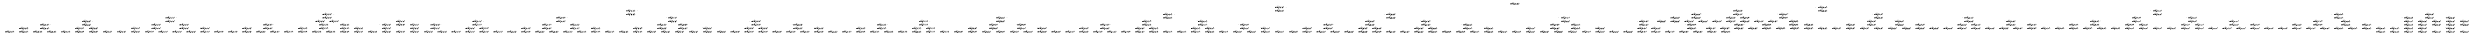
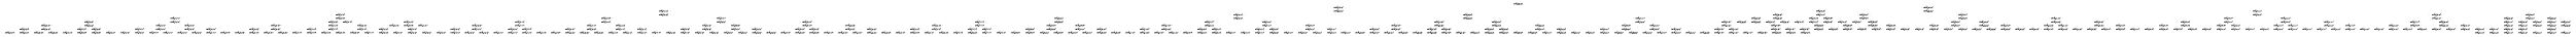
  digraph {
    n1 [label="Node{data=[5983, 5983]}"]
    n2 [label="Node{data=[4698, 4698]}"]
    n3 [label="Node{data=[8089, 8089]}"]
    n4 [label="Node{data=[4066, 4066]}"]
    n5 [label="Node{data=[5206, 5206]}"]
    n6 [label="Node{data=[6536, 6536]}"]
    n7 [label="Node{data=[8121, 8121]}"]
    n8 [label="Node{data=[4034, 4034]}"]
    n9 [label="Node{data=[4555, 4555]}"]
    n10 [label="Node{data=[5103, 5103]}"]
    n11 [label="Node{data=[5303, 5303]}"]
    n12 [label="Node{data=[4018, 4018]}"]
    n13 [label="Node{data=[4050, 4050]}"]
    n14 [label="Node{data=[4159, 4159]}"]
    n15 [label="Node{data=[4571, 4571]}"]
    n16 [label="Node{data=[3438, 3438]}"]
    n17 [label="Node{data=[4026, 4026]}"]
    n18 [label="Node{data=[4042, 4042]}"]
    n19 [label="Node{data=[4058, 4058]}"]
    n20 [label="Node{data=[2961, 2961]}"]
    n21 [label="Node{data=[3688, 3688]}"]
    n22 [label="Node{data=[4022, 4022]}"]
    n23 [label="Node{data=[4030, 4030]}"]
    n24 [label="Node{data=[1630, 1630]}"]
    n25 [label="Node{data=[3425, 3425]}"]
    n26 [label="Node{data=[3465, 3465]}"]
    n27 [label="Node{data=[3791, 3791]}"]
    n28 [label="Node{data=[1455, 1455]}"]
    n29 [label="Node{data=[2936, 2936]}"]
    n30 [label="Node{data=[3400, 3400]}"]
    n31 [label="Node{data=[3437, 3437]}"]
    n32 [label="Node{data=[3439, 3439]}"]
    n33 [label="Node{data=[3484, 3484]}"]
    n34 [label="Node{data=[3775, 3775]}"]
    n35 [label="Node{data=[3989, 3989]}"]
    n36 [label="Node{data=[4020, 4020]}"]
    n37 [label="Node{data=[4024, 4024]}"]
    n38 [label="Node{data=[4028, 4028]}"]
    n39 [label="Node{data=[4032, 4032]}"]
    n40 [label="Node{data=[4019, 4019]}"]
    n41 [label="Node{data=[4021, 4021]}"]
    n42 [label="Node{data=[4023, 4023]}"]
    n43 [label="Node{data=[4025, 4025]}"]
    n44 [label="Node{data=[4027, 4027]}"]
    n45 [label="Node{data=[4029, 4029]}"]
    n46 [label="Node{data=[4031, 4031]}"]
    n47 [label="Node{data=[4033, 4033]}"]
    n48 [label="Node{data=[4038, 4038]}"]
    n49 [label="Node{data=[4046, 4046]}"]
    n50 [label="Node{data=[4054, 4054]}"]
    n51 [label="Node{data=[4062, 4062]}"]
    n52 [label="Node{data=[4036, 4036]}"]
    n53 [label="Node{data=[4040, 4040]}"]
    n54 [label="Node{data=[4044, 4044]}"]
    n55 [label="Node{data=[4048, 4048]}"]
    n56 [label="Node{data=[4035, 4035]}"]
    n57 [label="Node{data=[4037, 4037]}"]
    n58 [label="Node{data=[4039, 4039]}"]
+   n59 [label="Node{data=[4041, 4041]}"]
    n60 [label="Node{data=[4043, 4043]}"]
    n61 [label="Node{data=[4045, 4045]}"]
    n62 [label="Node{data=[4047, 4047]}"]
    n63 [label="Node{data=[4049, 4049]}"]
    n64 [label="Node{data=[4052, 4052]}"]
    n65 [label="Node{data=[4056, 4056]}"]
    n66 [label="Node{data=[4064, 4064]}"]
    n67 [label="Node{data=[4051, 4051]}"]
    n68 [label="Node{data=[4053, 4053]}"]
    n69 [label="Node{data=[4055, 4055]}"]
    n70 [label="Node{data=[4057, 4057]}"]
    n71 [label="Node{data=[4060, 4060]}"]
    n72 [label="Node{data=[4059, 4059]}"]
    n73 [label="Node{data=[4061, 4061]}"]
+   n74 [label="Node{data=[4063, 4063]}"]
    n75 [label="Node{data=[4065, 4065]}"]
    n76 [label="Node{data=[4151, 4151]}"]
    n77 [label="Node{data=[4208, 4208]}"]
    n78 [label="Node{data=[4563, 4563]}"]
    n79 [label="Node{data=[4690, 4690]}"]
    n80 [label="Node{data=[4147, 4147]}"]
    n81 [label="Node{data=[4155, 4155]}"]
    n82 [label="Node{data=[4163, 4163]}"]
    n83 [label="Node{data=[4277, 4277]}"]
    n84 [label="Node{data=[4068, 4068]}"]
    n85 [label="Node{data=[4149, 4149]}"]
    n86 [label="Node{data=[4153, 4153]}"]
    n87 [label="Node{data=[4157, 4157]}"]
    n88 [label="Node{data=[4067, 4067]}"]
    n89 [label="Node{data=[4120, 4120]}"]
    n90 [label="Node{data=[4148, 4148]}"]
    n91 [label="Node{data=[4150, 4150]}"]
    n92 [label="Node{data=[4152, 4152]}"]
    n93 [label="Node{data=[4154, 4154]}"]
    n94 [label="Node{data=[4156, 4156]}"]
    n95 [label="Node{data=[4158, 4158]}"]
    n96 [label="Node{data=[4161, 4161]}"]
    n97 [label="Node{data=[4166, 4166]}"]
    n98 [label="Node{data=[4237, 4237]}"]
    n99 [label="Node{data=[4380, 4380]}"]
    n100 [label="Node{data=[4160, 4160]}"]
    n101 [label="Node{data=[4162, 4162]}"]
    n102 [label="Node{data=[4164, 4164]}"]
    n103 [label="Node{data=[4197, 4197]}"]
    n104 [label="Node{data=[4229, 4229]}"]
    n105 [label="Node{data=[4263, 4263]}"]
    n106 [label="Node{data=[4352, 4352]}"]
    n107 [label="Node{data=[4526, 4526]}"]
    n108 [label="Node{data=[4559, 4559]}"]
    n109 [label="Node{data=[4567, 4567]}"]
    n110 [label="Node{data=[4655, 4655]}"]
    n111 [label="Node{data=[4694, 4694]}"]
    n112 [label="Node{data=[4557, 4557]}"]
    n113 [label="Node{data=[4561, 4561]}"]
    n114 [label="Node{data=[4565, 4565]}"]
    n115 [label="Node{data=[4569, 4569]}"]
    n116 [label="Node{data=[4556, 4556]}"]
    n117 [label="Node{data=[4558, 4558]}"]
    n118 [label="Node{data=[4560, 4560]}"]
    n119 [label="Node{data=[4562, 4562]}"]
    n120 [label="Node{data=[4564, 4564]}"]
    n121 [label="Node{data=[4566, 4566]}"]
    n122 [label="Node{data=[4568, 4568]}"]
    n123 [label="Node{data=[4570, 4570]}"]
    n124 [label="Node{data=[4573, 4573]}"]
    n125 [label="Node{data=[4688, 4688]}"]
    n126 [label="Node{data=[4692, 4692]}"]
    n127 [label="Node{data=[4696, 4696]}"]
    n128 [label="Node{data=[4572, 4572]}"]
    n129 [label="Node{data=[4600, 4600]}"]
    n130 [label="Node{data=[4668, 4668]}"]
    n131 [label="Node{data=[4689, 4689]}"]
    n132 [label="Node{data=[4691, 4691]}"]
    n133 [label="Node{data=[4693, 4693]}"]
    n134 [label="Node{data=[4695, 4695]}"]
    n135 [label="Node{data=[4697, 4697]}"]
    n136 [label="Node{data=[5086, 5086]}"]
    n137 [label="Node{data=[5152, 5152]}"]
    n138 [label="Node{data=[5256, 5256]}"]
    n139 [label="Node{data=[5771, 5771]}"]
    n140 [label="Node{data=[4740, 4740]}"]
    n141 [label="Node{data=[5095, 5095]}"]
    n142 [label="Node{data=[5144, 5144]}"]
    n143 [label="Node{data=[5175, 5175]}"]
    n144 [label="Node{data=[4736, 4736]}"]
    n145 [label="Node{data=[4744, 4744]}"]
    n146 [label="Node{data=[5091, 5091]}"]
    n147 [label="Node{data=[5099, 5099]}"]
    n148 [label="Node{data=[4734, 4734]}"]
    n149 [label="Node{data=[4738, 4738]}"]
    n150 [label="Node{data=[4742, 4742]}"]
    n151 [label="Node{data=[4746, 4746]}"]
    n152 [label="Node{data=[4731, 4731]}"]
    n153 [label="Node{data=[4735, 4735]}"]
    n154 [label="Node{data=[4737, 4737]}"]
    n155 [label="Node{data=[4739, 4739]}"]
    n156 [label="Node{data=[4741, 4741]}"]
    n157 [label="Node{data=[4743, 4743]}"]
    n158 [label="Node{data=[4745, 4745]}"]
    n159 [label="Node{data=[5033, 5033]}"]
    n160 [label="Node{data=[5089, 5089]}"]
    n161 [label="Node{data=[5093, 5093]}"]
    n162 [label="Node{data=[5097, 5097]}"]
    n163 [label="Node{data=[5101, 5101]}"]
    n164 [label="Node{data=[5088, 5088]}"]
    n165 [label="Node{data=[5090, 5090]}"]
    n166 [label="Node{data=[5092, 5092]}"]
    n167 [label="Node{data=[5094, 5094]}"]
    n168 [label="Node{data=[5096, 5096]}"]
    n169 [label="Node{data=[5098, 5098]}"]
    n170 [label="Node{data=[5100, 5100]}"]
    n171 [label="Node{data=[5102, 5102]}"]
    n172 [label="Node{data=[5140, 5140]}"]
    n173 [label="Node{data=[5148, 5148]}"]
    n174 [label="Node{data=[5171, 5171]}"]
    n175 [label="Node{data=[5179, 5179]}"]
    n176 [label="Node{data=[5105, 5105]}"]
    n177 [label="Node{data=[5142, 5142]}"]
    n178 [label="Node{data=[5146, 5146]}"]
    n179 [label="Node{data=[5150, 5150]}"]
    n180 [label="Node{data=[5104, 5104]}"]
    n181 [label="Node{data=[5118, 5118]}"]
    n182 [label="Node{data=[5141, 5141]}"]
    n183 [label="Node{data=[5143, 5143]}"]
    n184 [label="Node{data=[5145, 5145]}"]
    n185 [label="Node{data=[5147, 5147]}"]
    n186 [label="Node{data=[5149, 5149]}"]
    n187 [label="Node{data=[5151, 5151]}"]
    n188 [label="Node{data=[5169, 5169]}"]
    n189 [label="Node{data=[5173, 5173]}"]
    n190 [label="Node{data=[5177, 5177]}"]
    n191 [label="Node{data=[5181, 5181]}"]
    n192 [label="Node{data=[5153, 5153]}"]
    n193 [label="Node{data=[5170, 5170]}"]
    n194 [label="Node{data=[5172, 5172]}"]
    n195 [label="Node{data=[5174, 5174]}"]
    n196 [label="Node{data=[5176, 5176]}"]
    n197 [label="Node{data=[5178, 5178]}"]
    n198 [label="Node{data=[5180, 5180]}"]
    n199 [label="Node{data=[5182, 5182]}"]
    n200 [label="Node{data=[5248, 5248]}"]
    n201 [label="Node{data=[5264, 5264]}"]
    n202 [label="Node{data=[5763, 5763]}"]
    n203 [label="Node{data=[5970, 5970]}"]
    n204 [label="Node{data=[5244, 5244]}"]
    n205 [label="Node{data=[5252, 5252]}"]
    n206 [label="Node{data=[5260, 5260]}"]
    n207 [label="Node{data=[5268, 5268]}"]
    n208 [label="Node{data=[5242, 5242]}"]
    n209 [label="Node{data=[5246, 5246]}"]
    n210 [label="Node{data=[5250, 5250]}"]
    n211 [label="Node{data=[5254, 5254]}"]
    n212 [label="Node{data=[5212, 5212]}"]
    n213 [label="Node{data=[5243, 5243]}"]
    n214 [label="Node{data=[5245, 5245]}"]
    n215 [label="Node{data=[5247, 5247]}"]
    n216 [label="Node{data=[5249, 5249]}"]
    n217 [label="Node{data=[5251, 5251]}"]
    n218 [label="Node{data=[5253, 5253]}"]
    n219 [label="Node{data=[5255, 5255]}"]
    n220 [label="Node{data=[5258, 5258]}"]
    n221 [label="Node{data=[5262, 5262]}"]
    n222 [label="Node{data=[5266, 5266]}"]
    n223 [label="Node{data=[5270, 5270]}"]
    n224 [label="Node{data=[5257, 5257]}"]
    n225 [label="Node{data=[5259, 5259]}"]
    n226 [label="Node{data=[5261, 5261]}"]
    n227 [label="Node{data=[5263, 5263]}"]
    n228 [label="Node{data=[5265, 5265]}"]
    n229 [label="Node{data=[5267, 5267]}"]
    n230 [label="Node{data=[5269, 5269]}"]
    n231 [label="Node{data=[5271, 5271]}"]
    n232 [label="Node{data=[5759, 5759]}"]
    n233 [label="Node{data=[5767, 5767]}"]
    n234 [label="Node{data=[5872, 5872]}"]
    n235 [label="Node{data=[5979, 5979]}"]
    n236 [label="Node{data=[5526, 5526]}"]
    n237 [label="Node{data=[5761, 5761]}"]
    n238 [label="Node{data=[5765, 5765]}"]
    n239 [label="Node{data=[5769, 5769]}"]
    n240 [label="Node{data=[5522, 5522]}"]
    n241 [label="Node{data=[5553, 5553]}"]
    n242 [label="Node{data=[5760, 5760]}"]
    n243 [label="Node{data=[5762, 5762]}"]
    n244 [label="Node{data=[5764, 5764]}"]
    n245 [label="Node{data=[5766, 5766]}"]
    n246 [label="Node{data=[5768, 5768]}"]
    n247 [label="Node{data=[5770, 5770]}"]
    n248 [label="Node{data=[5773, 5773]}"]
    n249 [label="Node{data=[5910, 5910]}"]
    n250 [label="Node{data=[5977, 5977]}"]
    n251 [label="Node{data=[5981, 5981]}"]
    n252 [label="Node{data=[5772, 5772]}"]
    n253 [label="Node{data=[5774, 5774]}"]
    n254 [label="Node{data=[5885, 5885]}"]
    n255 [label="Node{data=[5917, 5917]}"]
    n256 [label="Node{data=[5976, 5976]}"]
    n257 [label="Node{data=[5978, 5978]}"]
    n258 [label="Node{data=[5980, 5980]}"]
    n259 [label="Node{data=[5982, 5982]}"]
    n260 [label="Node{data=[6397, 6397]}"]
    n261 [label="Node{data=[6904, 6904]}"]
    n262 [label="Node{data=[8105, 8105]}"]
    n263 [label="Node{data=[8809, 8809]}"]
    n264 [label="Node{data=[5991, 5991]}"]
    n265 [label="Node{data=[6896, 6896]}"]
    n266 [label="Node{data=[8081, 8081]}"]
    n267 [label="Node{data=[5987, 5987]}"]
    n268 [label="Node{data=[5995, 5995]}"]
    n269 [label="Node{data=[6405, 6405]}"]
    n270 [label="Node{data=[6401, 6401]}"]
    n271 [label="Node{data=[6532, 6532]}"]
    n272 [label="Node{data=[5985, 5985]}"]
    n273 [label="Node{data=[5989, 5989]}"]
    n274 [label="Node{data=[5993, 5993]}"]
    n275 [label="Node{data=[6395, 6395]}"]
    n276 [label="Node{data=[5984, 5984]}"]
    n277 [label="Node{data=[5986, 5986]}"]
    n278 [label="Node{data=[5988, 5988]}"]
    n279 [label="Node{data=[5990, 5990]}"]
    n280 [label="Node{data=[5992, 5992]}"]
    n281 [label="Node{data=[5994, 5994]}"]
    n282 [label="Node{data=[6394, 6394]}"]
    n283 [label="Node{data=[6396, 6396]}"]
    n284 [label="Node{data=[6399, 6399]}"]
    n285 [label="Node{data=[6403, 6403]}"]
    n286 [label="Node{data=[6530, 6530]}"]
    n287 [label="Node{data=[6534, 6534]}"]
    n288 [label="Node{data=[6398, 6398]}"]
    n289 [label="Node{data=[6400, 6400]}"]
    n290 [label="Node{data=[6402, 6402]}"]
    n291 [label="Node{data=[6404, 6404]}"]
    n292 [label="Node{data=[6406, 6406]}"]
    n293 [label="Node{data=[6531, 6531]}"]
    n294 [label="Node{data=[6533, 6533]}"]
    n295 [label="Node{data=[6535, 6535]}"]
    n296 [label="Node{data=[6892, 6892]}"]
    n297 [label="Node{data=[6900, 6900]}"]
    n298 [label="Node{data=[6908, 6908]}"]
    n299 [label="Node{data=[8085, 8085]}"]
    n300 [label="Node{data=[6538, 6538]}"]
    n301 [label="Node{data=[6894, 6894]}"]
    n302 [label="Node{data=[6898, 6898]}"]
    n303 [label="Node{data=[6902, 6902]}"]
    n304 [label="Node{data=[6537, 6537]}"]
    n305 [label="Node{data=[6553, 6553]}"]
    n306 [label="Node{data=[6893, 6893]}"]
    n307 [label="Node{data=[6895, 6895]}"]
    n308 [label="Node{data=[6897, 6897]}"]
    n309 [label="Node{data=[6899, 6899]}"]
    n310 [label="Node{data=[6901, 6901]}"]
    n311 [label="Node{data=[6903, 6903]}"]
    n312 [label="Node{data=[6906, 6906]}"]
    n313 [label="Node{data=[6910, 6910]}"]
    n314 [label="Node{data=[8083, 8083]}"]
    n315 [label="Node{data=[8087, 8087]}"]
    n316 [label="Node{data=[6905, 6905]}"]
    n317 [label="Node{data=[6907, 6907]}"]
    n318 [label="Node{data=[6909, 6909]}"]
    n319 [label="Node{data=[8014, 8014]}"]
    n320 [label="Node{data=[8082, 8082]}"]
    n321 [label="Node{data=[8084, 8084]}"]
    n322 [label="Node{data=[8086, 8086]}"]
    n323 [label="Node{data=[8088, 8088]}"]
    n324 [label="Node{data=[8097, 8097]}"]
    n325 [label="Node{data=[8113, 8113]}"]
    n326 [label="Node{data=[8801, 8801]}"]
    n327 [label="Node{data=[8825, 8825]}"]
    n328 [label="Node{data=[8093, 8093]}"]
    n329 [label="Node{data=[8101, 8101]}"]
    n330 [label="Node{data=[8109, 8109]}"]
    n331 [label="Node{data=[8117, 8117]}"]
    n332 [label="Node{data=[8091, 8091]}"]
    n333 [label="Node{data=[8095, 8095]}"]
    n334 [label="Node{data=[8099, 8099]}"]
    n335 [label="Node{data=[8103, 8103]}"]
    n336 [label="Node{data=[8090, 8090]}"]
    n337 [label="Node{data=[8092, 8092]}"]
    n338 [label="Node{data=[8094, 8094]}"]
    n339 [label="Node{data=[8096, 8096]}"]
    n340 [label="Node{data=[8098, 8098]}"]
    n341 [label="Node{data=[8100, 8100]}"]
    n342 [label="Node{data=[8102, 8102]}"]
    n343 [label="Node{data=[8104, 8104]}"]
    n344 [label="Node{data=[8107, 8107]}"]
    n345 [label="Node{data=[8111, 8111]}"]
    n346 [label="Node{data=[8115, 8115]}"]
    n347 [label="Node{data=[8119, 8119]}"]
    n348 [label="Node{data=[8106, 8106]}"]
    n349 [label="Node{data=[8108, 8108]}"]
    n350 [label="Node{data=[8110, 8110]}"]
    n351 [label="Node{data=[8112, 8112]}"]
    n352 [label="Node{data=[8114, 8114]}"]
    n353 [label="Node{data=[8116, 8116]}"]
    n354 [label="Node{data=[8118, 8118]}"]
    n355 [label="Node{data=[8120, 8120]}"]
    n356 [label="Node{data=[8744, 8744]}"]
    n357 [label="Node{data=[8805, 8805]}"]
    n358 [label="Node{data=[8817, 8817]}"]
    n359 [label="Node{data=[8123, 8123]}"]
    n360 [label="Node{data=[8799, 8799]}"]
    n361 [label="Node{data=[8803, 8803]}"]
    n362 [label="Node{data=[8807, 8807]}"]
    n363 [label="Node{data=[8122, 8122]}"]
    n364 [label="Node{data=[8700, 8700]}"]
    n365 [label="Node{data=[8770, 8770]}"]
    n366 [label="Node{data=[8800, 8800]}"]
    n367 [label="Node{data=[8802, 8802]}"]
    n368 [label="Node{data=[8804, 8804]}"]
    n369 [label="Node{data=[8806, 8806]}"]
    n370 [label="Node{data=[8808, 8808]}"]
    n371 [label="Node{data=[8813, 8813]}"]
    n372 [label="Node{data=[8821, 8821]}"]
    n373 [label="Node{data=[8829, 8829]}"]
    n374 [label="Node{data=[8827, 8827]}"]
    n375 [label="Node{data=[8833, 8833]}"]
    n376 [label="Node{data=[8811, 8811]}"]
    n377 [label="Node{data=[8815, 8815]}"]
    n378 [label="Node{data=[8819, 8819]}"]
    n379 [label="Node{data=[8823, 8823]}"]
    n380 [label="Node{data=[8812, 8812]}"]
    n381 [label="Node{data=[8814, 8814]}"]
    n382 [label="Node{data=[8816, 8816]}"]
    n383 [label="Node{data=[8818, 8818]}"]
    n384 [label="Node{data=[8820, 8820]}"]
    n385 [label="Node{data=[8822, 8822]}"]
    n386 [label="Node{data=[8824, 8824]}"]
    n387 [label="Node{data=[8826, 8826]}"]
    n388 [label="Node{data=[8828, 8828]}"]
    n389 [label="Node{data=[8831, 8831]}"]
    n390 [label="Node{data=[8834, 8834]}"]
    n391 [label="Node{data=[8830, 8830]}"]
    n392 [label="Node{data=[8832, 8832]}"]
    n393 [label="Node{data=[8835, 8835]}"]
    n1 -> n2
    n1 -> n3
    n2 -> n4
    n2 -> n5
    n3 -> n6
    n3 -> n7
    n4 -> n8
    n4 -> n9
    n5 -> n10
    n5 -> n11
    n6 -> n260
    n6 -> n261
    n7 -> n262
    n7 -> n263
    n8 -> n12
    n8 -> n13
    n9 -> n14
    n9 -> n15
    n10 -> n136
    n10 -> n137
    n11 -> n138
    n11 -> n139
    n12 -> n16
    n12 -> n17
    n13 -> n18
    n13 -> n19
    n14 -> n76
    n14 -> n77
    n15 -> n78
    n15 -> n79
    n16 -> n20
    n16 -> n21
    n17 -> n22
    n17 -> n23
    n18 -> n48
    n18 -> n49
    n19 -> n50
    n19 -> n51
    n20 -> n24
    n20 -> n25
    n21 -> n26
    n21 -> n27
    n22 -> n36
    n22 -> n37
    n23 -> n38
    n23 -> n39
    n24 -> n28
    n24 -> n29
    n25 -> n30
    n25 -> n31
    n26 -> n32
    n26 -> n33
    n27 -> n34
    n27 -> n35
    n36 -> n40
    n36 -> n41
    n37 -> n42
    n37 -> n43
    n38 -> n44
    n38 -> n45
    n39 -> n46
    n39 -> n47
    n48 -> n52
    n48 -> n53
    n49 -> n54
    n49 -> n55
    n50 -> n64
    n50 -> n65
    n51 -> n66
    n52 -> n56
    n52 -> n57
    n53 -> n58
+   n53 -> n59
    n54 -> n60
    n54 -> n61
    n55 -> n62
    n55 -> n63
    n64 -> n67
    n64 -> n68
    n65 -> n69
    n65 -> n70
+   n66 -> n74
    n66 -> n75
    n71 -> n51
    n71 -> n72
    n71 -> n73
    n76 -> n80
    n76 -> n81
    n77 -> n82
    n77 -> n83
    n78 -> n108
    n78 -> n109
    n79 -> n110
    n79 -> n111
    n80 -> n84
    n80 -> n85
    n81 -> n86
    n81 -> n87
    n82 -> n96
    n82 -> n97
    n83 -> n98
    n83 -> n99
    n84 -> n88
    n84 -> n89
    n85 -> n90
    n85 -> n91
    n86 -> n92
    n86 -> n93
    n87 -> n94
    n87 -> n95
    n96 -> n100
    n96 -> n101
    n97 -> n102
    n97 -> n103
    n98 -> n104
    n98 -> n105
    n99 -> n106
    n99 -> n107
    n108 -> n112
    n108 -> n113
    n109 -> n114
    n109 -> n115
    n110 -> n124
    n110 -> n125
    n111 -> n126
    n111 -> n127
    n112 -> n116
    n112 -> n117
    n113 -> n118
    n113 -> n119
    n114 -> n120
    n114 -> n121
    n115 -> n122
    n115 -> n123
    n124 -> n128
    n124 -> n129
    n125 -> n130
    n125 -> n131
    n126 -> n132
    n126 -> n133
    n127 -> n134
    n127 -> n135
    n136 -> n140
    n136 -> n141
    n137 -> n142
    n137 -> n143
    n138 -> n200
    n138 -> n201
    n139 -> n202
    n139 -> n203
    n140 -> n144
    n140 -> n145
    n141 -> n146
    n141 -> n147
    n142 -> n172
    n142 -> n173
    n143 -> n174
    n143 -> n175
    n144 -> n148
    n144 -> n149
    n145 -> n150
    n145 -> n151
    n146 -> n160
    n146 -> n161
    n147 -> n162
    n147 -> n163
    n148 -> n152
    n148 -> n153
    n149 -> n154
    n149 -> n155
    n150 -> n156
    n150 -> n157
    n151 -> n158
    n151 -> n159
    n160 -> n164
    n160 -> n165
    n161 -> n166
    n161 -> n167
    n162 -> n168
    n162 -> n169
    n163 -> n170
    n163 -> n171
    n172 -> n176
    n172 -> n177
    n173 -> n178
    n173 -> n179
    n174 -> n188
    n174 -> n189
    n175 -> n190
    n175 -> n191
    n176 -> n180
    n176 -> n181
    n177 -> n182
    n177 -> n183
    n178 -> n184
    n178 -> n185
    n179 -> n186
    n179 -> n187
    n188 -> n192
    n188 -> n193
    n189 -> n194
    n189 -> n195
    n190 -> n196
    n190 -> n197
    n191 -> n198
    n191 -> n199
    n200 -> n204
    n200 -> n205
    n201 -> n206
    n201 -> n207
    n202 -> n232
    n202 -> n233
    n203 -> n234
    n203 -> n235
    n204 -> n208
    n204 -> n209
    n205 -> n210
    n205 -> n211
    n206 -> n220
    n206 -> n221
    n207 -> n222
    n207 -> n223
    n208 -> n212
    n208 -> n213
    n209 -> n214
    n209 -> n215
    n210 -> n216
    n210 -> n217
    n211 -> n218
    n211 -> n219
    n220 -> n224
    n220 -> n225
    n221 -> n226
    n221 -> n227
    n222 -> n228
    n222 -> n229
    n223 -> n230
    n223 -> n231
    n232 -> n236
    n232 -> n237
    n233 -> n238
    n233 -> n239
    n234 -> n248
    n234 -> n249
    n235 -> n250
    n235 -> n251
    n236 -> n240
    n236 -> n241
    n237 -> n242
    n237 -> n243
    n238 -> n244
    n238 -> n245
    n239 -> n246
    n239 -> n247
    n248 -> n252
    n248 -> n253
    n249 -> n254
    n249 -> n255
    n250 -> n256
    n250 -> n257
    n251 -> n258
    n251 -> n259
    n260 -> n264
    n261 -> n265
    n261 -> n266
    n262 -> n324
    n262 -> n325
    n263 -> n326
    n263 -> n327
    n264 -> n267
    n264 -> n268
    n265 -> n296
    n265 -> n297
    n266 -> n298
    n266 -> n299
    n267 -> n272
    n267 -> n273
    n268 -> n274
    n268 -> n275
    n269 -> n260
    n269 -> n270
    n269 -> n271
    n270 -> n284
    n270 -> n285
    n271 -> n286
    n271 -> n287
    n272 -> n276
    n272 -> n277
    n273 -> n278
    n273 -> n279
    n274 -> n280
    n274 -> n281
    n275 -> n282
    n275 -> n283
    n284 -> n288
    n284 -> n289
    n285 -> n290
    n285 -> n291
    n286 -> n292
    n286 -> n293
    n287 -> n294
    n287 -> n295
    n296 -> n300
    n296 -> n301
    n297 -> n302
    n297 -> n303
    n298 -> n312
    n298 -> n313
    n299 -> n314
    n299 -> n315
    n300 -> n304
    n300 -> n305
    n301 -> n306
    n301 -> n307
    n302 -> n308
    n302 -> n309
    n303 -> n310
    n303 -> n311
    n312 -> n316
    n312 -> n317
    n313 -> n318
    n313 -> n319
    n314 -> n320
    n314 -> n321
    n315 -> n322
    n315 -> n323
    n324 -> n328
    n324 -> n329
    n325 -> n330
    n325 -> n331
    n326 -> n356
    n326 -> n357
    n327 -> n358
    n328 -> n332
    n328 -> n333
    n329 -> n334
    n329 -> n335
    n330 -> n344
    n330 -> n345
    n331 -> n346
    n331 -> n347
    n332 -> n336
    n332 -> n337
    n333 -> n338
    n333 -> n339
    n334 -> n340
    n334 -> n341
    n335 -> n342
    n335 -> n343
    n344 -> n348
    n344 -> n349
    n345 -> n350
    n345 -> n351
    n346 -> n352
    n346 -> n353
    n347 -> n354
    n347 -> n355
    n356 -> n359
    n356 -> n360
    n357 -> n361
    n357 -> n362
    n358 -> n371
    n358 -> n372
    n359 -> n363
    n359 -> n364
    n360 -> n365
    n360 -> n366
    n361 -> n367
    n361 -> n368
    n362 -> n369
    n362 -> n370
    n371 -> n376
    n371 -> n377
    n372 -> n378
    n372 -> n379
    n373 -> n327
    n373 -> n374
    n373 -> n375
    n374 -> n387
    n374 -> n388
    n375 -> n389
    n375 -> n390
    n376 -> n380
    n377 -> n381
    n377 -> n382
    n378 -> n383
    n378 -> n384
    n379 -> n385
    n379 -> n386
    n389 -> n391
    n389 -> n392
    n390 -> n393
  }
